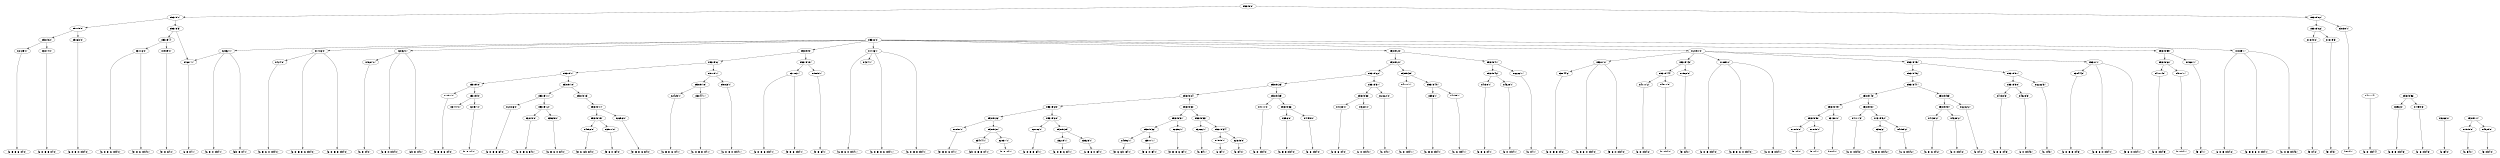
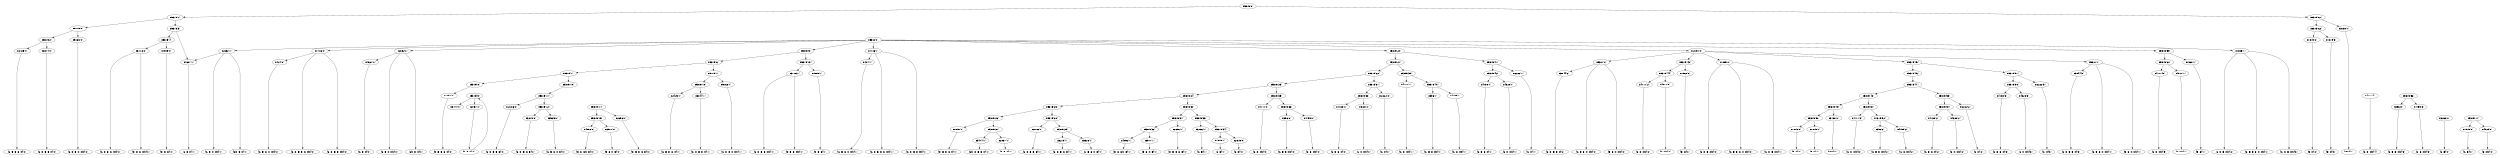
  digraph {
    "L5315(0)"
    "L5315(1)"
    "L5315(61)"
    "L5175(0)"
    "L5315(3)"
    "L5315(62)"
    "L3138(1)"
    "L5315(2)"
    "L5163(0)"
    "L5315(4)"
    "L5302(0)"
    "L1819(2)"
    "L1819(3)"
    "L2425(0)"
    "L3844(0)"
    "L3116(0)"
    "L1909(0)"
    "L1706(0)"
    "L2832(0)"
    "L5315(5)"
    "L1706(1)"
    "L2832(1)"
    "L5315(20)"
    "L-2151(0)"
    "L5315(59)"
    "L1885(1)"
    "L424(0)"
    "L4607(0)"
    "L5315(6)"
    "L5315(19)"
    "L424(1)"
    "L4607(1)"
    "L5315(21)"
    "L5315(41)"
    "L5301(0)"
    "L5315(43)"
    "L1885(0)"
    "L5315(45)"
    "L5301(1)"
    "L5315(60)"
    "L1968(1)"
    "L5315(7)"
    "L5175(1)"
    "L3116(1)"
    "L1909(1)"
    "L5315(22)"
    n47 [label="L5395(39)"]
    "L5315(42)"
    "L-2222(1)"
    "L3844(2)"
    "L5315(44)"
    "L1968(0)"
    "L5315(46)"
    "L5315(57)"
    "L3844(3)"
    "L4111(5)"
    "L4011(1)"
    "L5315(8)"
    "L5315(10)"
    "L5315(18)"
    "L5163(1)"
    "L5315(23)"
    "L5315(37)"
    "L4111(1)"
    "L5315(40)"
    "L4138(1)"
    "L4328(1)"
    "L4111(2)"
    "L4011(0)"
    "L5315(47)"
    "L5315(58)"
    "L-2222(3)"
    "L1051(0)"
    "L5315(9)"
    "L5315(11)"
-   "L5315(13)"
    "L2425(1)"
    "L3844(1)"
    "L5315(24)"
    "L5315(35)"
    "L5315(38)"
    "L-2222(0)"
    "L396(1)"
    "L4759(1)"
    "L5315(48)"
    "L5315(53)"
    "L4111(4)"
    "L5315(56)"
    "L4138(3)"
    "L4328(3)"
    "L3474(0)"
    "L2057(0)"
    "L-2186(0)"
    "L5315(12)"
    "L5315(14)"
    "L5315(25)"
    "L5315(30)"
    "L4111(0)"
    "L5315(36)"
    "L4138(0)"
    "L4328(0)"
    "L5315(49)"
    "L5315(51)"
    "L5315(54)"
    "L-2222(2)"
    "L396(3)"
    "L4759(3)"
    "L3219(0)"
    "L3525(0)"
    "L5315(15)"
    "L2656(0)"
    "L3266(0)"
    "L5315(17)"
    "L5315(26)"
    "L5315(28)"
    "L5315(31)"
    "L5315(33)"
    "L396(0)"
    "L4759(0)"
    "L5315(50)"
    "L3138(0)"
    "L4111(3)"
    n123 [label="L7315(52)"]
    "L4138(2)"
    "L4328(2)"
    "L4892(0)"
    "L3977(0)"
    "L1579(0)"
    "L4529(0)"
    "L1051(1)"
    "L5315(27)"
    "L-2186(1)"
    "L5315(29)"
    "L5315(32)"
    "L2656(1)"
    "L3266(1)"
    "L5315(34)"
    "L1819(0)"
    "L1819(1)"
    "L396(2)"
    "L4759(2)"
    "L3474(1)"
    "L2057(1)"
    "L3219(1)"
    "L3525(1)"
    "L4892(1)"
    "L3977(1)"
    "L1579(1)"
    "L2515(0)"
    "[C  E  F  G  A](0)"
    "[C  D  E  F  A](0)"
    "[C  D  F  A  Ais](0)"
    "[C  D  F  G  Ais](0)"
    "[D  F  G  Ais](0)"
    "[D  F  G](0)"
    "[C  E  G  A  Ais](0)"
    "[C  D  E  F  G  Ais](0)"
    "[C  D  E  F  Ais](0)"
    "[C  F  A](0)"
    "[C  F  A  Ais](0)"
    "[Cis  F  A](0)"
    "[D  E  F  G  A](0)"
    "[D  F  A](0)"
    "[C  D  E  F  G](0)"
    "[C  D  E  G  B](0)"
    "[C  E  G  A  B](0)"
    "[F  G  Gis  B](0)"
    "[F  G  A  B](0)"
    "[D  E  F  G  B](0)"
    "[C  E](0)"
    "[C  B](0)"
    "[G  Ais](0)"
    "[C  E  F  G  A](1)"
    "[C  D  E  F  A](1)"
    "[C  D  F  A  Ais](1)"
    "[C  D  F  G  Ais](1)"
    "[D  F  G  Ais](1)"
    "[D  F  G](1)"
    "[C  E  G  A  Ais](1)"
    "[C  D  E  F  G  Ais](1)"
    "[C  D  E  F  Ais](1)"
    "[C  F  A](1)"
    "[C  F  A  Ais](1)"
    "[Cis  F  A](1)"
    "[D  E  F  G  A](1)"
    "[Cis  D  E  F  A](1)"
    "[D  F  A](1)"
    "[C  D  E  F  G](1)"
    "[C  D  E  G  B](1)"
    "[C  E  G  A  B](1)"
    "[F  G  Gis  B](1)"
    "[F  G  A  B](1)"
    "[D  E  F  G  B](1)"
    "[C  E](1)"
    "[C  B](1)"
    "[C  D](0)"
    "[C  D  Ais](0)"
    "[C  E  F  Ais](0)"
    "[C  G  Ais](0)"
    "[C  F  G  A](0)"
    "[C  A  Ais](0)"
    "[C  A](0)"
    "[C  D  Ais](1)"
    "[C  E  F  Ais](1)"
    "[C  G  Ais](1)"
    "[C  F  G  A](1)"
    "[C  A  Ais](1)"
    "[C  A](1)"
    "[C  D  E  F  A](2)"
    "[C  F  G  A  Ais](0)"
    "[F  G  A  Ais](0)"
    "[C  D  Ais](2)"
    "[A  Ais](0)"
    "[F  G](0)"
    "[C  D  E  Ais](0)"
    "[C  E  F  G  A  Ais](0)"
    "[C  D  E  Ais](1)"
    "[F  A](0)"
    "[F  A](1)"
    "[rest](0)"
    "[C  D  Ais](3)"
    "[C  E  F  Ais](2)"
    "[C  G  Ais](2)"
    "[C  F  G  A](2)"
    "[C  A  Ais](2)"
    "[C  A](2)"
    "[C  D  Ais](4)"
    "[C  E  F  Ais](3)"
    "[C  G  Ais](3)"
    "[C  F  G  A](3)"
    "[C  A  Ais](3)"
    "[C  A](3)"
    "[C  D  E  F  A](3)"
    "[C  F  G  A  Ais](1)"
    "[F  G  A  Ais](1)"
    "[C  D  Ais](5)"
    "[A  Ais](1)"
    "[F  G](1)"
    "[C  D  E  Ais](2)"
    "[C  E  F  G  A  Ais](1)"
    "[C  D  E  Ais](3)"
    "[F  A](2)"
    "[F  A](3)"
    "[rest](1)"
    subgraph sub_1 {
      rank=min
      "L5315(0)"
    }
    subgraph sub_2 {
      rank=same
      "L5315(1)"
      "L5315(61)"
    }
    subgraph sub_3 {
      rank=same
      "L5175(0)"
      "L5315(3)"
      "L5315(62)"
      "L3138(1)"
    }
    subgraph sub_4 {
      rank=same
      "L5315(2)"
      "L5163(0)"
      "L5315(4)"
      "L5302(0)"
      "L1819(2)"
      "L1819(3)"
    }
    subgraph sub_5 {
      rank=same
      "L2425(0)"
      "L3844(0)"
      "L3116(0)"
      "L1909(0)"
      "L1706(0)"
      "L2832(0)"
      "L5315(5)"
      "L1706(1)"
      "L2832(1)"
      "L5315(20)"
      "L-2151(0)"
      "L5315(59)"
      "L1885(1)"
    }
    subgraph sub_6 {
      rank=same
      "L424(0)"
      "L4607(0)"
      "L5315(6)"
      "L5315(19)"
      "L424(1)"
      "L4607(1)"
      "L5315(21)"
      "L5315(41)"
      "L5301(0)"
      "L5315(43)"
      "L1885(0)"
      "L5315(45)"
      "L5301(1)"
      "L5315(60)"
      "L1968(1)"
    }
    subgraph sub_7 {
      rank=same
      "L5315(7)"
      "L5175(1)"
      "L3116(1)"
      "L1909(1)"
      "L5315(22)"
      n47
      "L5315(42)"
      "L-2222(1)"
      "L3844(2)"
      "L5315(44)"
      "L1968(0)"
      "L5315(46)"
      "L5315(57)"
      "L3844(3)"
      "L4111(5)"
      "L4011(1)"
    }
    subgraph sub_8 {
      rank=same
      "L5315(8)"
      "L5315(10)"
      "L5315(18)"
      "L5163(1)"
      "L5315(23)"
      "L5315(37)"
      "L4111(1)"
      "L5315(40)"
      "L4138(1)"
      "L4328(1)"
      "L4111(2)"
      "L4011(0)"
      "L5315(47)"
      "L5315(58)"
      "L-2222(3)"
    }
    subgraph sub_9 {
      rank=same
      "L1051(0)"
      "L5315(9)"
      "L5315(11)"
-     "L5315(13)"
      "L2425(1)"
      "L3844(1)"
      "L5315(24)"
      "L5315(35)"
      "L5315(38)"
      "L-2222(0)"
      "L396(1)"
      "L4759(1)"
      "L5315(48)"
      "L5315(53)"
      "L4111(4)"
      "L5315(56)"
      "L4138(3)"
      "L4328(3)"
    }
    subgraph sub_10 {
      rank=same
      "L3474(0)"
      "L2057(0)"
      "L-2186(0)"
      "L5315(12)"
      "L5315(14)"
      "L5315(25)"
      "L5315(30)"
      "L4111(0)"
      "L5315(36)"
      "L4138(0)"
      "L4328(0)"
      "L5315(49)"
      "L5315(51)"
      "L5315(54)"
      "L-2222(2)"
      "L396(3)"
      "L4759(3)"
    }
    subgraph sub_11 {
      rank=same
      "L3219(0)"
      "L3525(0)"
      "L5315(15)"
      "L2656(0)"
      "L3266(0)"
      "L5315(17)"
      "L5315(26)"
      "L5315(28)"
      "L5315(31)"
      "L5315(33)"
      "L396(0)"
      "L4759(0)"
      "L5315(50)"
      "L3138(0)"
      "L4111(3)"
      n123
      "L4138(2)"
      "L4328(2)"
    }
    subgraph sub_12 {
      rank=same
      "L4892(0)"
      "L3977(0)"
      "L1579(0)"
      "L4529(0)"
      "L1051(1)"
      "L5315(27)"
      "L-2186(1)"
      "L5315(29)"
      "L5315(32)"
      "L2656(1)"
      "L3266(1)"
      "L5315(34)"
      "L1819(0)"
      "L1819(1)"
      "L396(2)"
      "L4759(2)"
    }
    subgraph sub_13 {
      rank=same
      "L3474(1)"
      "L2057(1)"
      "L3219(1)"
      "L3525(1)"
      "L4892(1)"
      "L3977(1)"
      "L1579(1)"
      "L2515(0)"
    }
    subgraph sub_14 {
      rank=max
      "[C  E  F  G  A](0)"
      "[C  D  E  F  A](0)"
      "[C  D  F  A  Ais](0)"
      "[C  D  F  G  Ais](0)"
      "[D  F  G  Ais](0)"
      "[D  F  G](0)"
      "[C  E  G  A  Ais](0)"
      "[C  D  E  F  G  Ais](0)"
      "[C  D  E  F  Ais](0)"
      "[C  F  A](0)"
      "[C  F  A  Ais](0)"
      "[Cis  F  A](0)"
      "[D  E  F  G  A](0)"
      "[D  F  A](0)"
      "[C  D  E  F  G](0)"
      "[C  D  E  G  B](0)"
      "[C  E  G  A  B](0)"
      "[F  G  Gis  B](0)"
      "[F  G  A  B](0)"
      "[D  E  F  G  B](0)"
      "[C  E](0)"
      "[C  B](0)"
      "[G  Ais](0)"
      "[C  E  F  G  A](1)"
      "[C  D  E  F  A](1)"
      "[C  D  F  A  Ais](1)"
      "[C  D  F  G  Ais](1)"
      "[D  F  G  Ais](1)"
      "[D  F  G](1)"
      "[C  E  G  A  Ais](1)"
      "[C  D  E  F  G  Ais](1)"
      "[C  D  E  F  Ais](1)"
      "[C  F  A](1)"
      "[C  F  A  Ais](1)"
      "[Cis  F  A](1)"
      "[D  E  F  G  A](1)"
      "[Cis  D  E  F  A](1)"
      "[D  F  A](1)"
      "[C  D  E  F  G](1)"
      "[C  D  E  G  B](1)"
      "[C  E  G  A  B](1)"
      "[F  G  Gis  B](1)"
      "[F  G  A  B](1)"
      "[D  E  F  G  B](1)"
      "[C  E](1)"
      "[C  B](1)"
      "[C  D](0)"
      "[C  D  Ais](0)"
      "[C  E  F  Ais](0)"
      "[C  G  Ais](0)"
      "[C  F  G  A](0)"
      "[C  A  Ais](0)"
      "[C  A](0)"
      "[C  D  Ais](1)"
      "[C  E  F  Ais](1)"
      "[C  G  Ais](1)"
      "[C  F  G  A](1)"
      "[C  A  Ais](1)"
      "[C  A](1)"
      "[C  D  E  F  A](2)"
      "[C  F  G  A  Ais](0)"
      "[F  G  A  Ais](0)"
      "[C  D  Ais](2)"
      "[A  Ais](0)"
      "[F  G](0)"
      "[C  D  E  Ais](0)"
      "[C  E  F  G  A  Ais](0)"
      "[C  D  E  Ais](1)"
      "[F  A](0)"
      "[F  A](1)"
      "[rest](0)"
      "[C  D  Ais](3)"
      "[C  E  F  Ais](2)"
      "[C  G  Ais](2)"
      "[C  F  G  A](2)"
      "[C  A  Ais](2)"
      "[C  A](2)"
      "[C  D  Ais](4)"
      "[C  E  F  Ais](3)"
      "[C  G  Ais](3)"
      "[C  F  G  A](3)"
      "[C  A  Ais](3)"
      "[C  A](3)"
      "[C  D  E  F  A](3)"
      "[C  F  G  A  Ais](1)"
      "[F  G  A  Ais](1)"
      "[C  D  Ais](5)"
      "[A  Ais](1)"
      "[F  G](1)"
      "[C  D  E  Ais](2)"
      "[C  E  F  G  A  Ais](1)"
      "[C  D  E  Ais](3)"
      "[F  A](2)"
      "[F  A](3)"
      "[rest](1)"
    }
    "L5315(0)" -> "L5315(1)"
    "L5315(0)" -> "L5315(61)"
    "L5315(1)" -> "L5175(0)"
    "L5315(1)" -> "L5315(3)"
    "L5315(61)" -> "L5315(62)"
    "L5315(61)" -> "L3138(1)"
    "L5175(0)" -> "L5315(2)"
    "L5175(0)" -> "L5163(0)"
    "L5315(3)" -> "L5315(4)"
    "L5315(3)" -> "L4607(1)"
    "L5315(62)" -> "L1819(2)"
    "L5315(62)" -> "L1819(3)"
    "L3138(1)" -> "[rest](1)"
    "L5315(2)" -> "L2425(0)"
    "L5315(2)" -> "L3844(0)"
    "L5163(0)" -> "[C  D  F  A  Ais](0)"
    "L5315(4)" -> "L3116(0)"
    "L5315(4)" -> "L1909(0)"
    "L5302(0)" -> "L1706(0)"
    "L5302(0)" -> "L2832(0)"
    "L5302(0)" -> "L5315(5)"
    "L5302(0)" -> "L1706(1)"
    "L5302(0)" -> "L2832(1)"
    "L5302(0)" -> "L5315(20)"
    "L5302(0)" -> "L-2151(0)"
    "L5302(0)" -> "L5315(59)"
    "L5302(0)" -> "L1885(1)"
    "L1819(2)" -> "[F  A](2)"
    "L1819(3)" -> "[F  A](3)"
    "L2425(0)" -> "[C  E  F  G  A](0)"
    "L3844(0)" -> "[C  D  E  F  A](0)"
    "L3116(0)" -> "[C  D  F  G  Ais](0)"
    "L3116(0)" -> "[D  F  G  Ais](0)"
    "L1909(0)" -> "[D  F  G](0)"
    "L1706(0)" -> "L424(0)"
    "L1706(0)" -> "[C  D  E  F  G  Ais](0)"
    "L1706(0)" -> "[C  D  E  F  Ais](0)"
    "L2832(0)" -> "L4607(0)"
    "L2832(0)" -> "[C  F  A  Ais](0)"
    "L2832(0)" -> "[Cis  F  A](0)"
    "L5315(5)" -> "L5315(6)"
    "L5315(5)" -> "L5315(19)"
    "L1706(1)" -> "L424(1)"
    "L1706(1)" -> "[C  D  E  F  G  Ais](1)"
    "L1706(1)" -> "[C  D  E  F  Ais](1)"
    "L2832(1)" -> "L4607(1)"
    "L2832(1)" -> "[C  F  A  Ais](1)"
    "L2832(1)" -> "[Cis  F  A](1)"
    "L5315(20)" -> "L5315(21)"
    "L5315(20)" -> "L5315(41)"
    "L-2151(0)" -> "L5301(0)"
    "L-2151(0)" -> "L5315(43)"
    "L-2151(0)" -> "L1885(0)"
    "L-2151(0)" -> "L5315(45)"
    "L-2151(0)" -> "L5301(1)"
    "L5315(59)" -> "L5315(60)"
    "L5315(59)" -> "L1968(1)"
    "L1885(1)" -> "[C  D  E  Ais](2)"
    "L1885(1)" -> "[C  E  F  G  A  Ais](1)"
    "L1885(1)" -> "[C  D  E  Ais](3)"
    "L424(0)" -> "[C  E  G  A  Ais](0)"
    "L4607(0)" -> "[C  F  A](0)"
    "L5315(6)" -> "L5315(7)"
    "L5315(6)" -> "L5175(1)"
    "L5315(19)" -> "L3116(1)"
    "L5315(19)" -> "L1909(1)"
-   "L1706(1)" -> "[C  E  G  A  Ais](1)"
+   "L424(1)" -> "[C  E  G  A  Ais](1)"
    "L4607(1)" -> "[C  F  A](1)"
    "L5315(21)" -> "L5315(22)"
    "L5315(21)" -> n47
    "L5315(41)" -> "L5315(42)"
    "L5315(41)" -> "L-2222(1)"
    "L5301(0)" -> "L3844(2)"
    "L5301(0)" -> "[C  F  G  A  Ais](0)"
    "L5301(0)" -> "[F  G  A  Ais](0)"
    "L5315(43)" -> "L5315(44)"
    "L5315(43)" -> "L1968(0)"
    "L1885(0)" -> "[C  D  E  Ais](0)"
    "L1885(0)" -> "[C  E  F  G  A  Ais](0)"
    "L1885(0)" -> "[C  D  E  Ais](1)"
    "L5315(45)" -> "L5315(46)"
    "L5315(45)" -> "L5315(57)"
    "L5301(1)" -> "L3844(3)"
    "L5301(1)" -> "[C  F  G  A  Ais](1)"
    "L5301(1)" -> "[F  G  A  Ais](1)"
    "L5315(60)" -> "L4111(5)"
    "L5315(60)" -> "L4011(1)"
    "L1968(1)" -> "[F  G](1)"
    "L5315(7)" -> "L5315(8)"
    "L5315(7)" -> "L5315(10)"
    "L5175(1)" -> "L5315(18)"
    "L5175(1)" -> "L5163(1)"
    "L3116(1)" -> "[C  D  F  G  Ais](1)"
    "L3116(1)" -> "[D  F  G  Ais](1)"
    "L1909(1)" -> "[D  F  G](1)"
    "L5315(22)" -> "L5315(23)"
    "L5315(22)" -> "L5315(37)"
    n47 -> "L4111(1)"
    n47 -> "L5315(40)"
    "L5315(42)" -> "L4138(1)"
    "L5315(42)" -> "L4328(1)"
    "L-2222(1)" -> "[C  A](1)"
    "L3844(2)" -> "[C  D  E  F  A](2)"
    "L5315(44)" -> "L4111(2)"
    "L5315(44)" -> "L4011(0)"
    "L1968(0)" -> "[F  G](0)"
    "L5315(46)" -> "L5315(47)"
    "L5315(57)" -> "L5315(58)"
    "L5315(57)" -> "L-2222(3)"
    "L3844(3)" -> "[C  D  E  F  A](3)"
    "L4111(5)" -> "[C  D  Ais](5)"
    "L4011(1)" -> "[A  Ais](1)"
    "L5315(8)" -> "L1051(0)"
-   "L5315(8)" -> "L5315(9)"
+   "[D  F  A](0)" -> "L5315(9)"
    "L5315(10)" -> "L5315(11)"
-   "L5315(10)" -> "L5315(13)"
    "L5315(18)" -> "L2425(1)"
    "L5315(18)" -> "L3844(1)"
    "L5163(1)" -> "[C  D  F  A  Ais](1)"
    "L5315(23)" -> "L5315(24)"
    "L5315(23)" -> "L5315(35)"
    "L5315(37)" -> "L5315(38)"
    "L5315(37)" -> "L-2222(0)"
    "L4111(1)" -> "[C  D  Ais](1)"
    "L5315(40)" -> "L396(1)"
    "L5315(40)" -> "L4759(1)"
    "L4138(1)" -> "[C  F  G  A](1)"
    "L4328(1)" -> "[C  A  Ais](1)"
    "L4111(2)" -> "[C  D  Ais](2)"
    "L4011(0)" -> "[A  Ais](0)"
    "L5315(47)" -> "L5315(48)"
    "L5315(47)" -> "L5315(53)"
    "L5315(58)" -> "L4138(3)"
    "L5315(58)" -> "L4328(3)"
    "L-2222(3)" -> "[C  A](3)"
    "L1051(0)" -> "[D  E  F  G  A](0)"
    "L5315(9)" -> "L3474(0)"
    "L5315(9)" -> "L2057(0)"
    "L5315(11)" -> "L-2186(0)"
    "L5315(11)" -> "L5315(12)"
-   "L5315(13)" -> "L5315(14)"
    "L2425(1)" -> "[C  E  F  G  A](1)"
    "L3844(1)" -> "[C  D  E  F  A](1)"
    "L5315(24)" -> "L5315(25)"
-   "L5315(30)" -> "L5315(24)"
+   "L5315(24)" -> "L5315(30)"
    "L5315(35)" -> "L4111(0)"
    "L5315(35)" -> "L5315(36)"
    "L5315(38)" -> "L4138(0)"
    "L5315(38)" -> "L4328(0)"
    "L-2222(0)" -> "[C  A](0)"
    "L396(1)" -> "[C  E  F  Ais](1)"
    "L4759(1)" -> "[C  G  Ais](1)"
    "L5315(48)" -> "L5315(49)"
    "L5315(48)" -> "L5315(51)"
    "L5315(53)" -> "L5315(54)"
    "L5315(53)" -> "L-2222(2)"
    "L4111(4)" -> "[C  D  Ais](4)"
    "L5315(56)" -> "L396(3)"
    "L5315(56)" -> "L4759(3)"
    "L4138(3)" -> "[C  F  G  A](3)"
    "L4328(3)" -> "[C  A  Ais](3)"
    "L2057(0)" -> "[D  F  A](0)"
    "L-2186(0)" -> "[C  D  E  F  G](0)"
    "L5315(12)" -> "L3219(0)"
    "L5315(12)" -> "L3525(0)"
    "L5315(14)" -> "L5315(15)"
    "L5315(14)" -> "L2656(0)"
    "L5315(25)" -> "L5315(26)"
    "L5315(25)" -> "L5315(28)"
    "L5315(30)" -> "L5315(31)"
    "L5315(30)" -> "L5315(33)"
    "L4111(0)" -> "[C  D  Ais](0)"
    "L5315(36)" -> "L396(0)"
    "L5315(36)" -> "L4759(0)"
    "L4138(0)" -> "[C  F  G  A](0)"
    "L4328(0)" -> "[C  A  Ais](0)"
    "L5315(49)" -> "L5315(50)"
    "L5315(49)" -> "L3138(0)"
    "L5315(51)" -> "L4111(3)"
    "L5315(51)" -> n123
    "L5315(54)" -> "L4138(2)"
    "L5315(54)" -> "L4328(2)"
    "L-2222(2)" -> "[C  A](2)"
    "L396(3)" -> "[C  E  F  Ais](3)"
    "L4759(3)" -> "[C  G  Ais](3)"
    "L3219(0)" -> "[C  D  E  G  B](0)"
    "L3525(0)" -> "[C  E  G  A  B](0)"
    "L5315(15)" -> "L4892(0)"
    "L5315(15)" -> "L3977(0)"
    "L2656(0)" -> "[D  E  F  G  B](0)"
    "L3266(0)" -> "[C  E](0)"
    "L5315(17)" -> "L1579(0)"
    "L5315(17)" -> "L4529(0)"
    "L5315(26)" -> "L1051(1)"
    "L5315(26)" -> "L5315(27)"
    "L5315(28)" -> "L-2186(1)"
    "L5315(28)" -> "L5315(29)"
    "L5315(31)" -> "L5315(32)"
    "L5315(31)" -> "L2656(1)"
    "L5315(33)" -> "L3266(1)"
    "L5315(33)" -> "L5315(34)"
    "L396(0)" -> "[C  E  F  Ais](0)"
    "L4759(0)" -> "[C  G  Ais](0)"
    "L5315(50)" -> "L1819(0)"
    "L5315(50)" -> "L1819(1)"
    "L3138(0)" -> "[rest](0)"
    "L4111(3)" -> "[C  D  Ais](3)"
    n123 -> "L396(2)"
    n123 -> "L4759(2)"
    "L4138(2)" -> "[C  F  G  A](2)"
    "L4328(2)" -> "[C  A  Ais](2)"
    "L4892(0)" -> "[F  G  Gis  B](0)"
    "L3977(0)" -> "[F  G  A  B](0)"
    "L1579(0)" -> "[C  B](0)"
    "L4529(0)" -> "[G  Ais](0)"
    "L1051(1)" -> "[D  E  F  G  A](1)"
    "L5315(27)" -> "L3474(1)"
    "L5315(27)" -> "L2057(1)"
    "L-2186(1)" -> "[C  D  E  F  G](1)"
    "L5315(29)" -> "L3219(1)"
    "L5315(29)" -> "L3525(1)"
    "L5315(32)" -> "L4892(1)"
    "L5315(32)" -> "L3977(1)"
    "L2656(1)" -> "[D  E  F  G  B](1)"
    "L3266(1)" -> "[C  E](1)"
    "L5315(34)" -> "L1579(1)"
    "L5315(34)" -> "L2515(0)"
    "L1819(0)" -> "[F  A](0)"
    "L1819(1)" -> "[F  A](1)"
    "L396(2)" -> "[C  E  F  Ais](2)"
    "L4759(2)" -> "[C  G  Ais](2)"
    "L3474(1)" -> "[Cis  D  E  F  A](1)"
    "L2057(1)" -> "[D  F  A](1)"
    "L3219(1)" -> "[C  D  E  G  B](1)"
    "L3525(1)" -> "[C  E  G  A  B](1)"
    "L4892(1)" -> "[F  G  Gis  B](1)"
    "L3977(1)" -> "[F  G  A  B](1)"
    "L1579(1)" -> "[C  B](1)"
    "L2515(0)" -> "[C  D](0)"
  }
